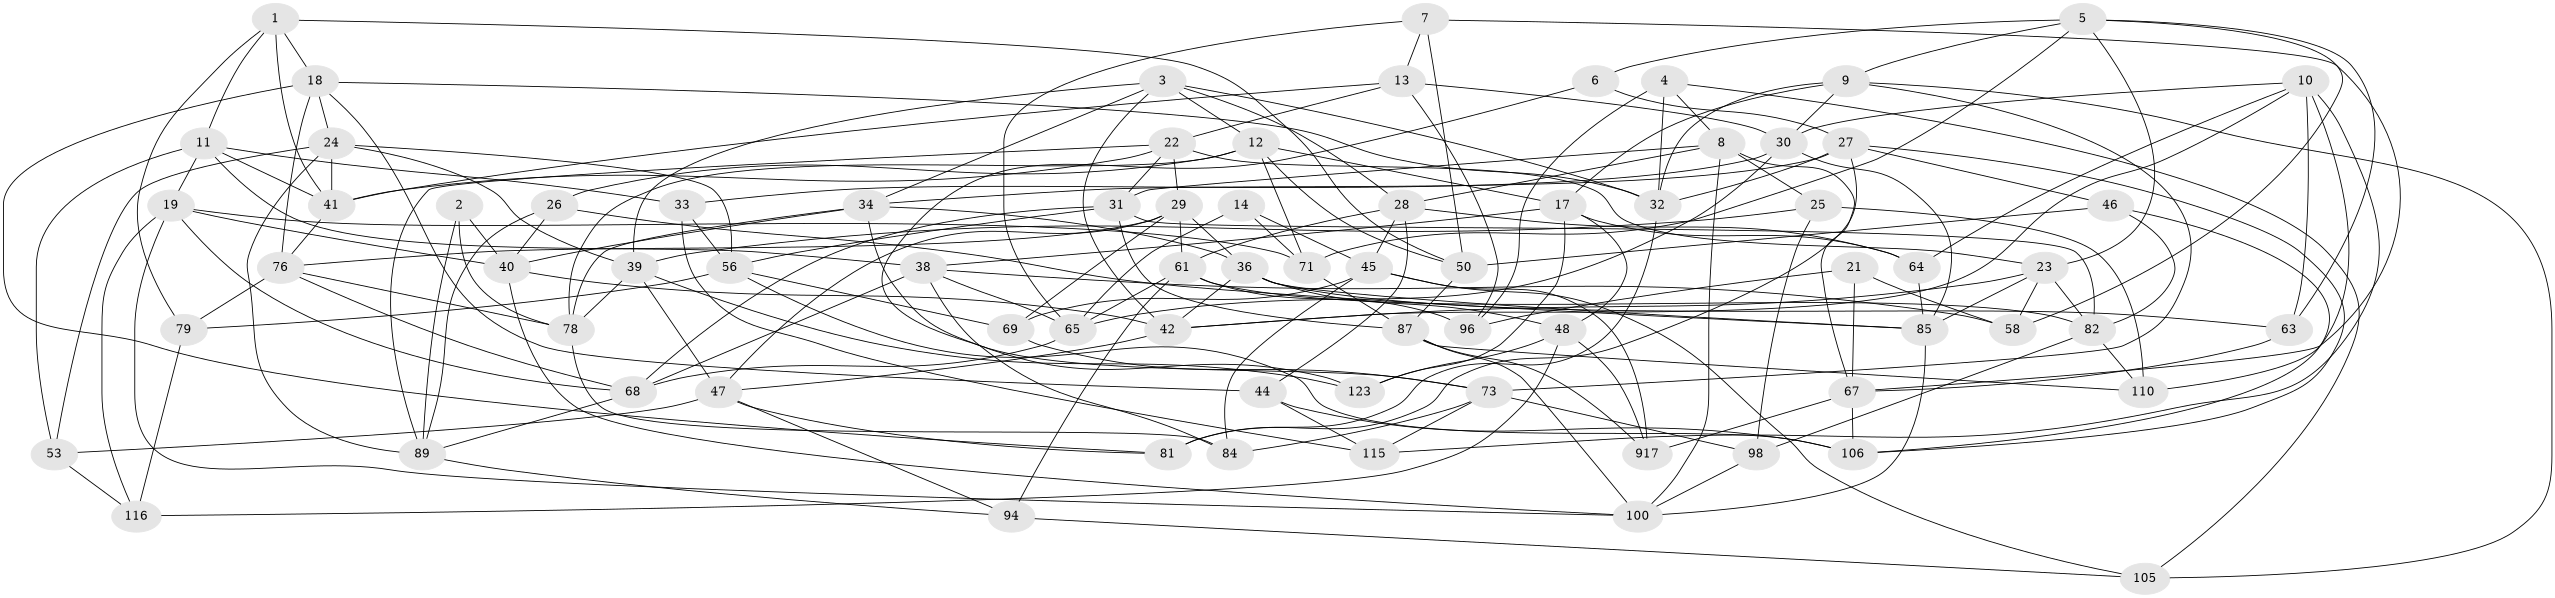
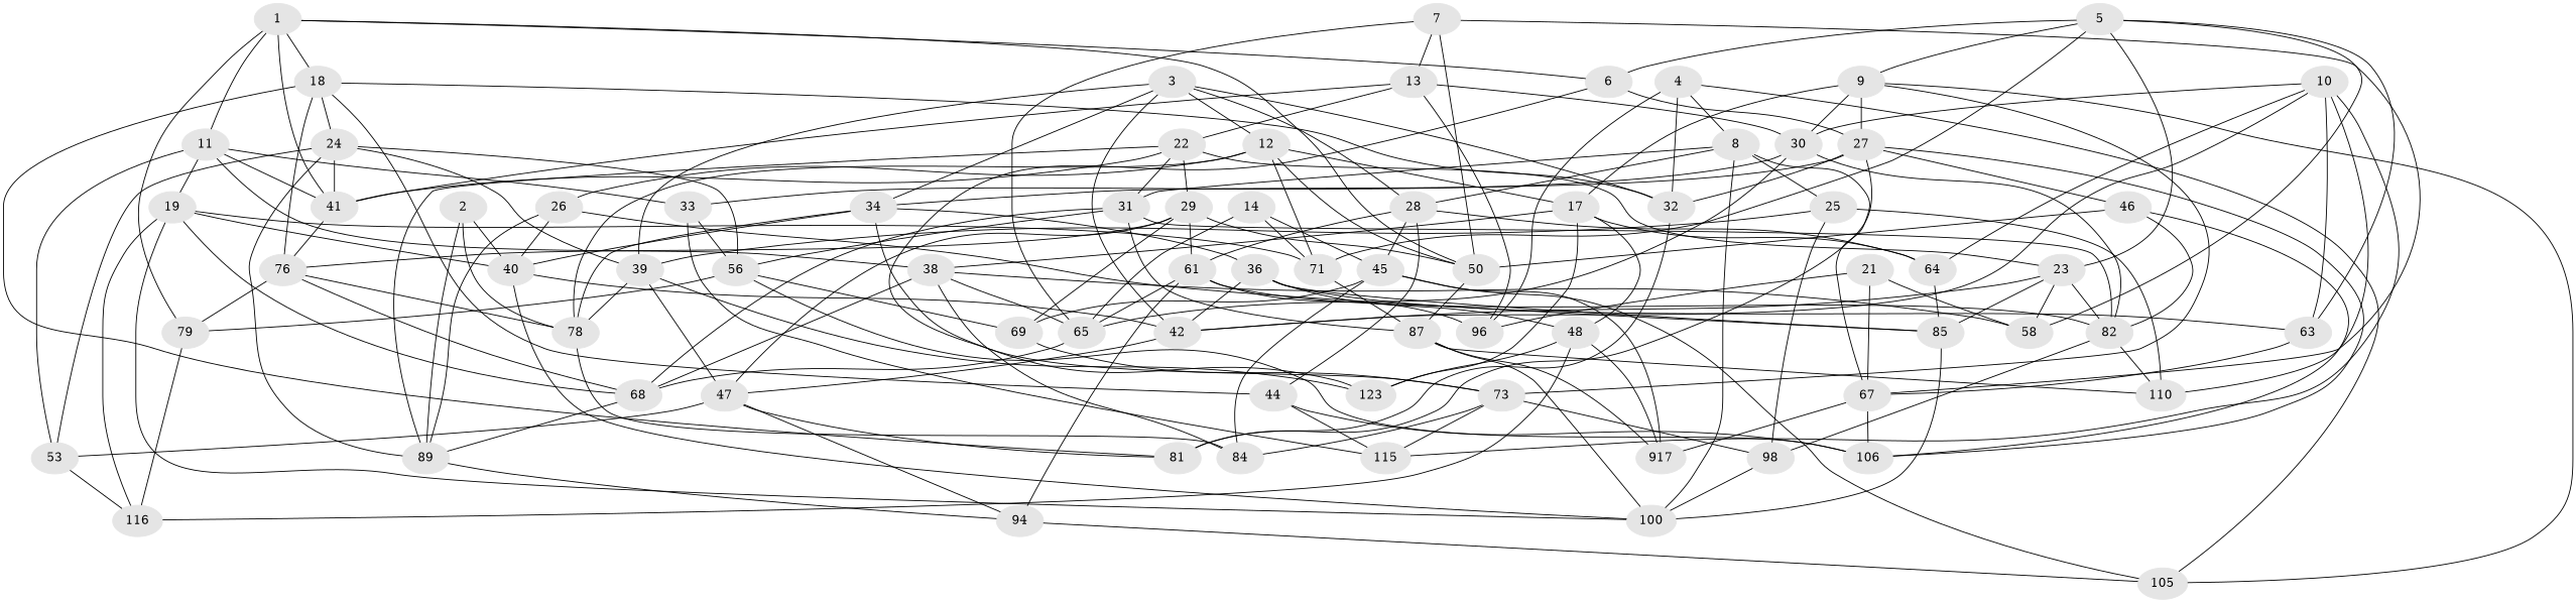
  graph {
    node [color=gray90 style=filled]
    1 [super="+101"]
    6
    11 [super="+16"]
    18 [super="+72"]
    41 [super="+99"]
    50 [super="+62"]
    79
    27 [super="+118"]
    123
    19 [super="+112"]
    33
    38 [super="+57"]
    53
    32 [super="+35"]
    24 [super="+104"]
    44
    n17 [label=76 super="+97"]
    81
    87 [super="+103"]
    116
    13 [super="+55"]
    96
    30 [super="+113"]
    22 [super="+86"]
    40 [super="+74"]
    2
    78 [super="+91"]
    89 [super="+93"]
    42 [super="+108"]
    100 [super="+120"]
    84
    94
    3 [super="+54"]
    12 [super="+52"]
    28 [super="+95"]
    34 [super="+60"]
    39 [super="+51"]
    71
    17 [super="+43"]
    26
    64
    45 [super="+59"]
    61 [super="+80"]
    73 [super="+77"]
    36 [super="+92"]
    47 [super="+75"]
    8 [super="+15"]
    67 [super="+70"]
    25
    31 [super="+119"]
    4
    105
    5 [super="+37"]
    9 [super="+88"]
    23 [super="+49"]
    58
    63
    82 [super="+102"]
    85 [super="+109"]
    106 [super="+121"]
    46
    7
    65 [super="+111"]
    68 [super="+114"]
    n65 [label=917]
    110
    98
    56 [super="+107"]
    48 [super="+83"]
    115 [super="+122"]
    10 [super="+90"]
    14
    29 [super="+76"]
    69
    21
+   1 -- 6
    1 -- 11
    1 -- 18
    1 -- 41
    1 -- 50
    1 -- 79
    6 -- 27
    6 -- 123
    11 -- 41
    11 -- 19
    11 -- 33
    11 -- 38
    11 -- 53
    18 -- 32
    18 -- 24
    18 -- 44
    18 -- n17
    18 -- 81
    41 -- n17
    50 -- 87
    79 -- 116
    27 -- 32
    27 -- 81
    27 -- 34
    27 -- 106
    27 -- 46
    19 -- 116
    19 -- 40
    19 -- 100
    19 -- 71
    19 -- 68
    33 -- 56
    33 -- 115
    38 -- 84
    38 -- 58
    38 -- 65
    38 -- 68
    53 -- 116
    32 -- 81
    24 -- 41
    24 -- 53
    24 -- 89
    24 -- 39
    24 -- 56
    44 -- 106
    44 -- 115
    n17 -- 79
    n17 -- 78
    n17 -- 68
    87 -- 100
    87 -- n65
    87 -- 110
    13 -- 41
    13 -- 96
    13 -- 30
    13 -- 22
    30 -- 33
-   30 -- 85
+   30 -- 82
    30 -- 65
    22 -- 41
    22 -- 89
    22 -- 31
    22 -- 23
    22 -- 29
    40 -- 42
    40 -- 100
    2 -- 40
    2 -- 78
    2 -- 89
    78 -- 84
    89 -- 94
    42 -- 47
    94 -- 105
    3 -- 32
    3 -- 42
    3 -- 12
    3 -- 28
    3 -- 34
    3 -- 39
    12 -- 50
    12 -- 78
    12 -- 71
    12 -- 17
    12 -- 26
    28 -- 44
    28 -- 64
    28 -- 45
    28 -- 61
    34 -- 40
    34 -- 78
    34 -- 73
    34 -- 36
    39 -- 123
    39 -- 78
    39 -- 47
    71 -- 87
    17 -- 123
    17 -- 38
    17 -- 64
    17 -- 48
    26 -- 40
    26 -- 89
    26 -- 85
    64 -- 85
    45 -- 84
    45 -- 105
    45 -- n65
    45 -- 69
    61 -- 96
    61 -- 94
    61 -- 82
    61 -- 65
    73 -- 84
    73 -- 98
    73 -- 115
    36 -- 42
    36 -- 63
    36 -- 85
    36 -- 48 [weight=2]
    47 -- 53
    47 -- 81
    47 -- 94
    8 -- 100
    8 -- 28
    8 -- 67
    8 -- 25
    8 -- 31
    67 -- 106
    67 -- n65
    25 -- 39
    25 -- 110
    25 -- 98
    31 -- 87
    31 -- 82
    31 -- 68
    31 -- 56
    4 -- 32
    4 -- 96
    4 -- 8
    4 -- 105
    5 -- 6
    5 -- 71
    5 -- 9
    5 -- 23
    5 -- 58
    5 -- 63
-   9 -- 32
+   9 -- 27
    9 -- 30
    9 -- 17
    9 -- 73
    9 -- 105
    23 -- 42
    23 -- 58
    23 -- 82
    23 -- 85
    63 -- 67
    82 -- 110
    82 -- 98
    85 -- 100
    46 -- 50
    46 -- 82
    46 -- 106
    7 -- 50
    7 -- 13
    7 -- 67
    7 -- 65
    65 -- 68
    68 -- 89
    98 -- 100
    56 -- 79
    56 -- 106
    56 -- 69
    48 -- 123
    48 -- 116
    48 -- n65
    10 -- 30
    10 -- 42
    10 -- 64
    10 -- 63
    10 -- 110
    10 -- 115
    14 -- 71
    14 -- 45
    14 -- 65
-   29 -- 36
+   29 -- 50
    29 -- n17
    29 -- 61
    29 -- 47
    29 -- 69
    69 -- 73
    21 -- 96
    21 -- 67
    21 -- 58
  }
